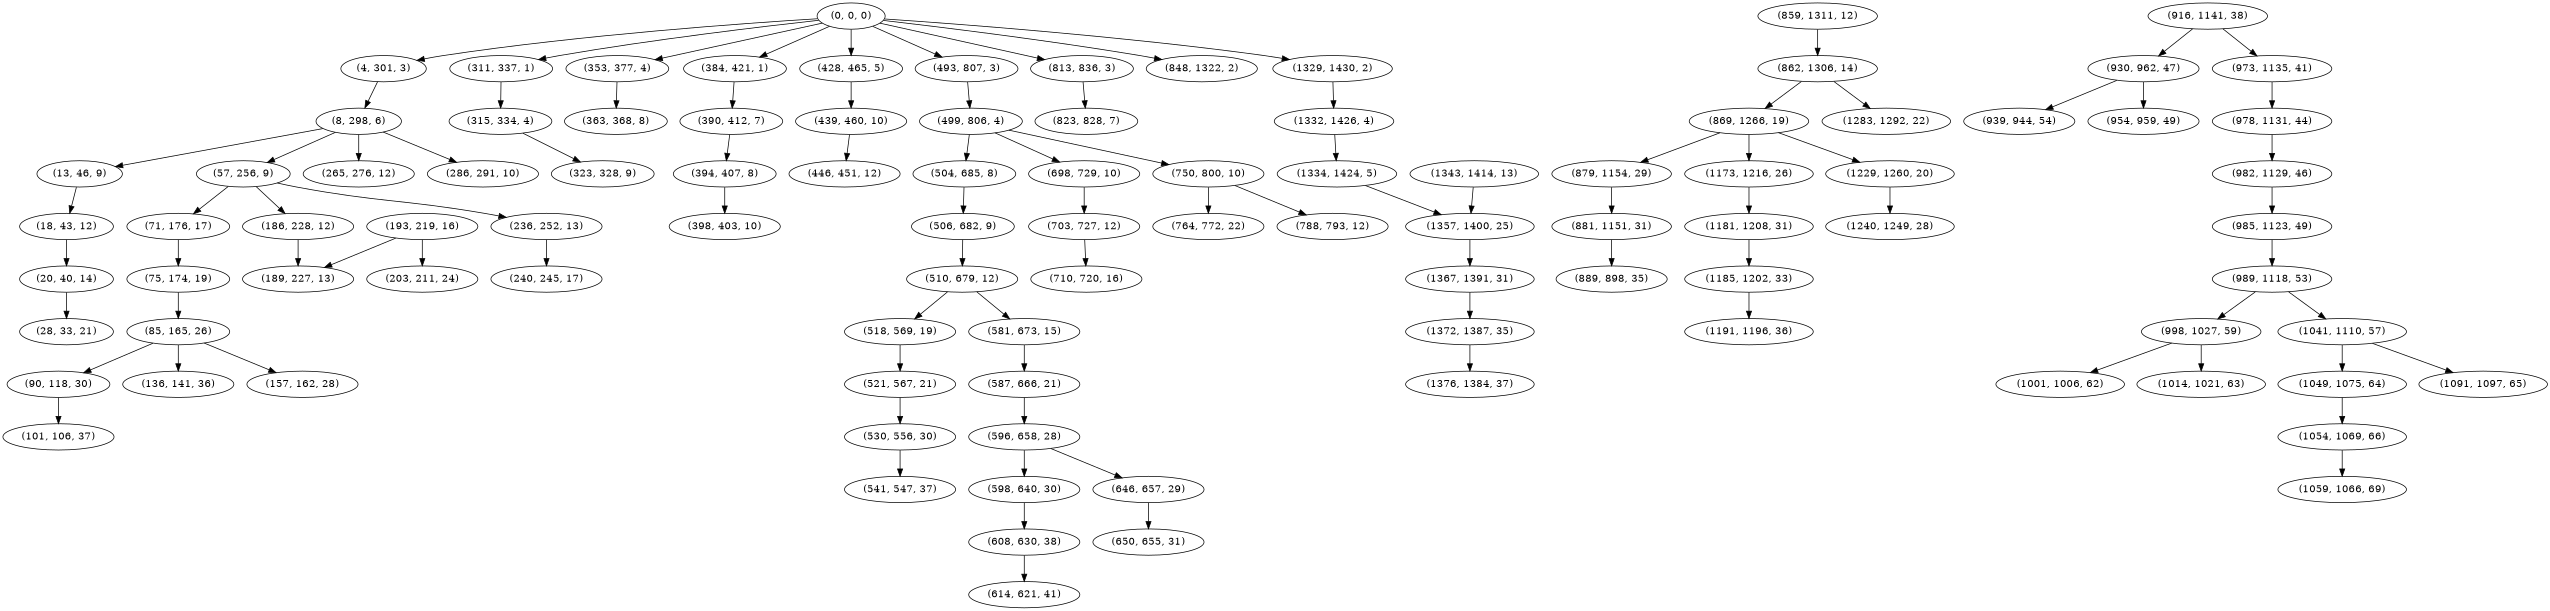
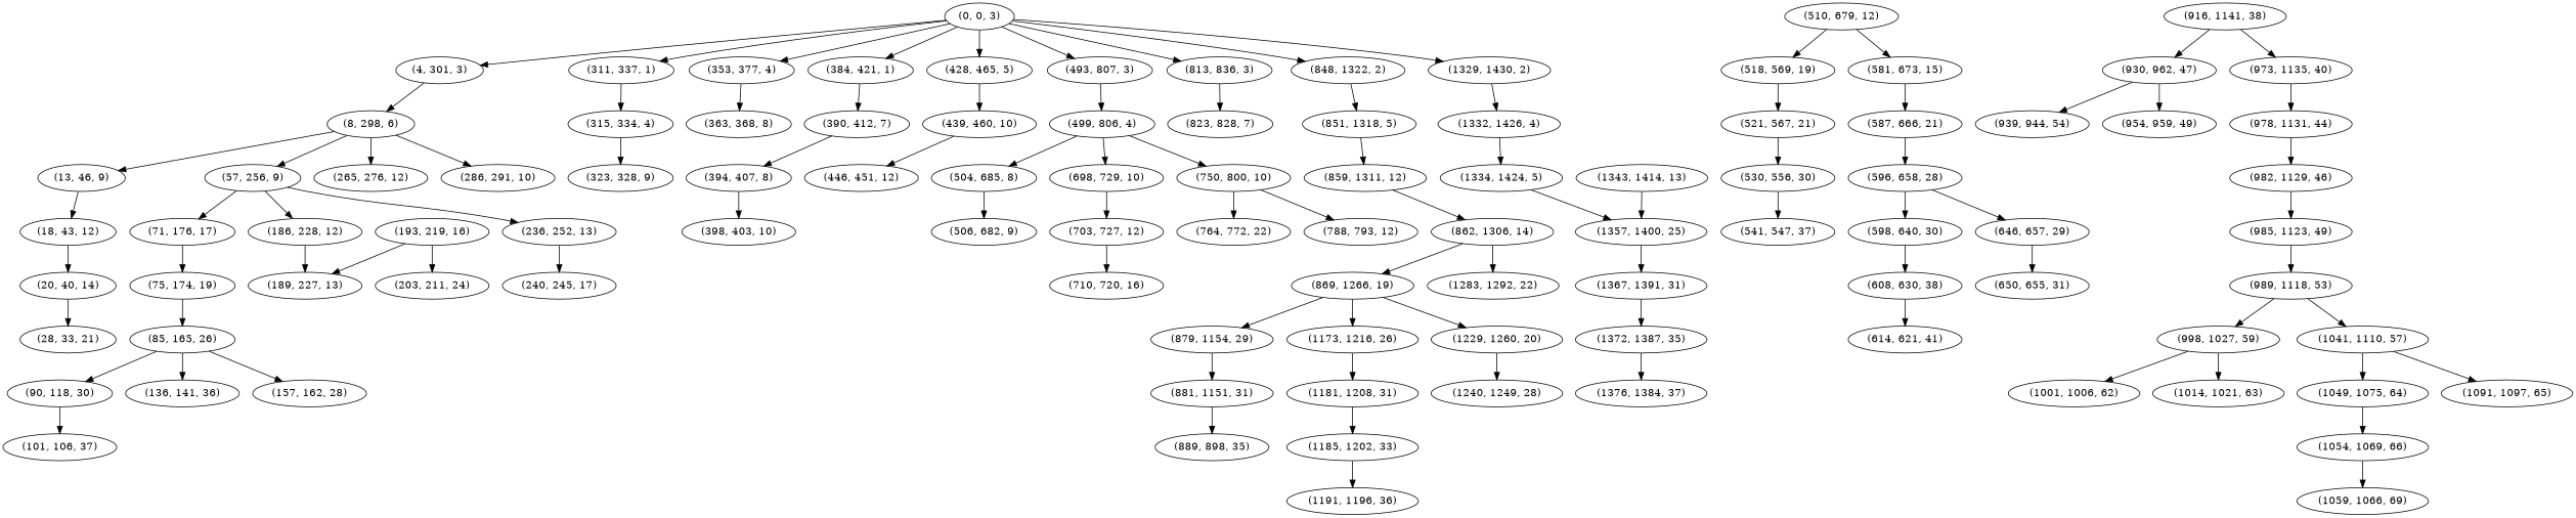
  digraph {
-   "(0, 0, 0)"
+   "(0, 0, 0)" [label="(0, 0, 3)"]
    "(4, 301, 3)"
    "(311, 337, 1)"
    "(353, 377, 4)"
    "(384, 421, 1)"
    "(428, 465, 5)"
    "(493, 807, 3)"
    "(813, 836, 3)"
    "(848, 1322, 2)"
    "(1329, 1430, 2)"
    "(8, 298, 6)"
    "(315, 334, 4)"
    "(363, 368, 8)"
    "(390, 412, 7)"
    "(439, 460, 10)"
    "(499, 806, 4)"
    "(823, 828, 7)"
+   "(851, 1318, 5)"
    "(1332, 1426, 4)"
    "(13, 46, 9)"
    "(57, 256, 9)"
    "(265, 276, 12)"
    "(286, 291, 10)"
    "(18, 43, 12)"
    "(71, 176, 17)"
    "(186, 228, 12)"
    "(236, 252, 13)"
    "(20, 40, 14)"
    "(28, 33, 21)"
    "(75, 174, 19)"
    "(189, 227, 13)"
    "(240, 245, 17)"
    "(85, 165, 26)"
    "(90, 118, 30)"
    "(136, 141, 36)"
    "(157, 162, 28)"
    "(101, 106, 37)"
    "(193, 219, 16)"
    "(203, 211, 24)"
    "(323, 328, 9)"
    "(394, 407, 8)"
    "(398, 403, 10)"
    "(446, 451, 12)"
    "(504, 685, 8)"
    "(698, 729, 10)"
    "(750, 800, 10)"
    "(506, 682, 9)"
    "(703, 727, 12)"
    "(764, 772, 22)"
    "(788, 793, 12)"
    "(510, 679, 12)"
    "(518, 569, 19)"
    "(581, 673, 15)"
    "(521, 567, 21)"
    "(587, 666, 21)"
    "(530, 556, 30)"
    "(541, 547, 37)"
    "(596, 658, 28)"
    "(598, 640, 30)"
    "(646, 657, 29)"
    "(608, 630, 38)"
    "(650, 655, 31)"
    "(614, 621, 41)"
    "(710, 720, 16)"
    "(859, 1311, 12)"
    "(862, 1306, 14)"
    "(869, 1266, 19)"
    "(1283, 1292, 22)"
    "(879, 1154, 29)"
    "(1173, 1216, 26)"
    "(1229, 1260, 20)"
    "(881, 1151, 31)"
    "(1181, 1208, 31)"
    "(1240, 1249, 28)"
    "(889, 898, 35)"
    "(916, 1141, 38)"
    "(930, 962, 47)"
-   "(973, 1135, 40)" [label="(973, 1135, 41)"]
+   "(973, 1135, 40)"
    "(939, 944, 54)"
    "(954, 959, 49)"
    "(978, 1131, 44)"
    "(982, 1129, 46)"
    "(985, 1123, 49)"
    "(989, 1118, 53)"
    "(998, 1027, 59)"
    "(1041, 1110, 57)"
    "(1001, 1006, 62)"
    "(1014, 1021, 63)"
    "(1049, 1075, 64)"
    "(1091, 1097, 65)"
    "(1054, 1069, 66)"
    "(1059, 1066, 69)"
    "(1185, 1202, 33)"
    "(1191, 1196, 36)"
    "(1334, 1424, 5)"
    "(1357, 1400, 25)"
    "(1343, 1414, 13)"
    "(1367, 1391, 31)"
    "(1372, 1387, 35)"
    "(1376, 1384, 37)"
    "(0, 0, 0)" -> "(4, 301, 3)"
    "(0, 0, 0)" -> "(311, 337, 1)"
    "(0, 0, 0)" -> "(353, 377, 4)"
    "(0, 0, 0)" -> "(384, 421, 1)"
    "(0, 0, 0)" -> "(428, 465, 5)"
    "(0, 0, 0)" -> "(493, 807, 3)"
    "(0, 0, 0)" -> "(813, 836, 3)"
    "(0, 0, 0)" -> "(848, 1322, 2)"
    "(0, 0, 0)" -> "(1329, 1430, 2)"
    "(4, 301, 3)" -> "(8, 298, 6)"
    "(311, 337, 1)" -> "(315, 334, 4)"
    "(353, 377, 4)" -> "(363, 368, 8)"
    "(384, 421, 1)" -> "(390, 412, 7)"
    "(428, 465, 5)" -> "(439, 460, 10)"
    "(493, 807, 3)" -> "(499, 806, 4)"
    "(813, 836, 3)" -> "(823, 828, 7)"
+   "(848, 1322, 2)" -> "(851, 1318, 5)"
    "(1329, 1430, 2)" -> "(1332, 1426, 4)"
    "(8, 298, 6)" -> "(13, 46, 9)"
    "(8, 298, 6)" -> "(57, 256, 9)"
    "(8, 298, 6)" -> "(265, 276, 12)"
    "(8, 298, 6)" -> "(286, 291, 10)"
    "(315, 334, 4)" -> "(323, 328, 9)"
    "(390, 412, 7)" -> "(394, 407, 8)"
    "(439, 460, 10)" -> "(446, 451, 12)"
    "(499, 806, 4)" -> "(504, 685, 8)"
    "(499, 806, 4)" -> "(698, 729, 10)"
    "(499, 806, 4)" -> "(750, 800, 10)"
+   "(851, 1318, 5)" -> "(859, 1311, 12)"
    "(1332, 1426, 4)" -> "(1334, 1424, 5)"
    "(13, 46, 9)" -> "(18, 43, 12)"
    "(57, 256, 9)" -> "(71, 176, 17)"
    "(57, 256, 9)" -> "(186, 228, 12)"
    "(57, 256, 9)" -> "(236, 252, 13)"
    "(18, 43, 12)" -> "(20, 40, 14)"
    "(71, 176, 17)" -> "(75, 174, 19)"
    "(186, 228, 12)" -> "(189, 227, 13)"
    "(236, 252, 13)" -> "(240, 245, 17)"
    "(20, 40, 14)" -> "(28, 33, 21)"
    "(75, 174, 19)" -> "(85, 165, 26)"
    "(85, 165, 26)" -> "(90, 118, 30)"
    "(85, 165, 26)" -> "(136, 141, 36)"
    "(85, 165, 26)" -> "(157, 162, 28)"
    "(90, 118, 30)" -> "(101, 106, 37)"
    "(193, 219, 16)" -> "(189, 227, 13)"
    "(193, 219, 16)" -> "(203, 211, 24)"
    "(394, 407, 8)" -> "(398, 403, 10)"
    "(504, 685, 8)" -> "(506, 682, 9)"
    "(698, 729, 10)" -> "(703, 727, 12)"
    "(750, 800, 10)" -> "(764, 772, 22)"
    "(750, 800, 10)" -> "(788, 793, 12)"
-   "(506, 682, 9)" -> "(510, 679, 12)"
    "(703, 727, 12)" -> "(710, 720, 16)"
    "(510, 679, 12)" -> "(518, 569, 19)"
    "(510, 679, 12)" -> "(581, 673, 15)"
    "(518, 569, 19)" -> "(521, 567, 21)"
    "(581, 673, 15)" -> "(587, 666, 21)"
    "(521, 567, 21)" -> "(530, 556, 30)"
    "(587, 666, 21)" -> "(596, 658, 28)"
    "(530, 556, 30)" -> "(541, 547, 37)"
    "(596, 658, 28)" -> "(598, 640, 30)"
    "(596, 658, 28)" -> "(646, 657, 29)"
    "(598, 640, 30)" -> "(608, 630, 38)"
    "(646, 657, 29)" -> "(650, 655, 31)"
    "(608, 630, 38)" -> "(614, 621, 41)"
    "(859, 1311, 12)" -> "(862, 1306, 14)"
    "(862, 1306, 14)" -> "(869, 1266, 19)"
    "(862, 1306, 14)" -> "(1283, 1292, 22)"
    "(869, 1266, 19)" -> "(879, 1154, 29)"
    "(869, 1266, 19)" -> "(1173, 1216, 26)"
    "(869, 1266, 19)" -> "(1229, 1260, 20)"
    "(879, 1154, 29)" -> "(881, 1151, 31)"
    "(1173, 1216, 26)" -> "(1181, 1208, 31)"
    "(1229, 1260, 20)" -> "(1240, 1249, 28)"
    "(881, 1151, 31)" -> "(889, 898, 35)"
    "(1181, 1208, 31)" -> "(1185, 1202, 33)"
    "(916, 1141, 38)" -> "(930, 962, 47)"
    "(916, 1141, 38)" -> "(973, 1135, 40)"
    "(930, 962, 47)" -> "(939, 944, 54)"
    "(930, 962, 47)" -> "(954, 959, 49)"
    "(973, 1135, 40)" -> "(978, 1131, 44)"
    "(978, 1131, 44)" -> "(982, 1129, 46)"
    "(982, 1129, 46)" -> "(985, 1123, 49)"
    "(985, 1123, 49)" -> "(989, 1118, 53)"
    "(989, 1118, 53)" -> "(998, 1027, 59)"
    "(989, 1118, 53)" -> "(1041, 1110, 57)"
    "(998, 1027, 59)" -> "(1001, 1006, 62)"
    "(998, 1027, 59)" -> "(1014, 1021, 63)"
    "(1041, 1110, 57)" -> "(1049, 1075, 64)"
    "(1041, 1110, 57)" -> "(1091, 1097, 65)"
    "(1049, 1075, 64)" -> "(1054, 1069, 66)"
    "(1054, 1069, 66)" -> "(1059, 1066, 69)"
    "(1185, 1202, 33)" -> "(1191, 1196, 36)"
    "(1334, 1424, 5)" -> "(1357, 1400, 25)"
    "(1357, 1400, 25)" -> "(1367, 1391, 31)"
    "(1343, 1414, 13)" -> "(1357, 1400, 25)"
    "(1367, 1391, 31)" -> "(1372, 1387, 35)"
    "(1372, 1387, 35)" -> "(1376, 1384, 37)"
  }
